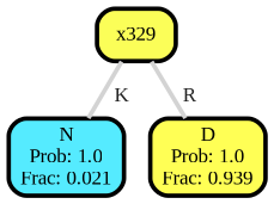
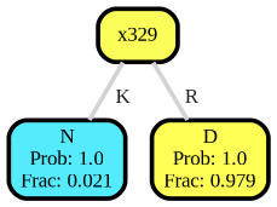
  graph {
    ranksep="0 equally"
    splines=straight
    fontname="Liberation Serif"
    node [color=black fontcolor=black fontname="Liberation Serif" penwidth=3 shape=box style="filled, rounded"]
    edge [color=lightgray fontcolor=grey14 fontname="Liberation Serif" fontweight=bold penwidth=3]
    n1 [fillcolor="#55ebff" label="N\nProb: 1.0\nFrac: 0.021"]
    n2 [fillcolor="#fbfe58" label=x329]
-   n3 [fillcolor="#ffff55" label="D\nProb: 1.0\nFrac: 0.939"]
+   n3 [fillcolor="#ffff55" label="D\nProb: 1.0\nFrac: 0.979"]
    subgraph sub_1 {
      rank=same
    }
    n2 -- n1 [label=" K"]
    n2 -- n3 [label=" R"]
  }
